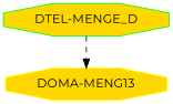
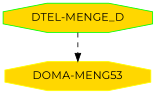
  digraph {
    fontname=Montserrat
    node [shape=octagon style=filled fillcolor=gold fontname=Montserrat]
    "DTEL-MENGE_D" [color=green]
-   "DOMA-MENG13" [color=yellow]
+   "DOMA-MENG13" [color=yellow label="DOMA-MENG53"]
    "DTEL-MENGE_D" -> "DOMA-MENG13" [style=dashed fontname=Montserrat]
  }
